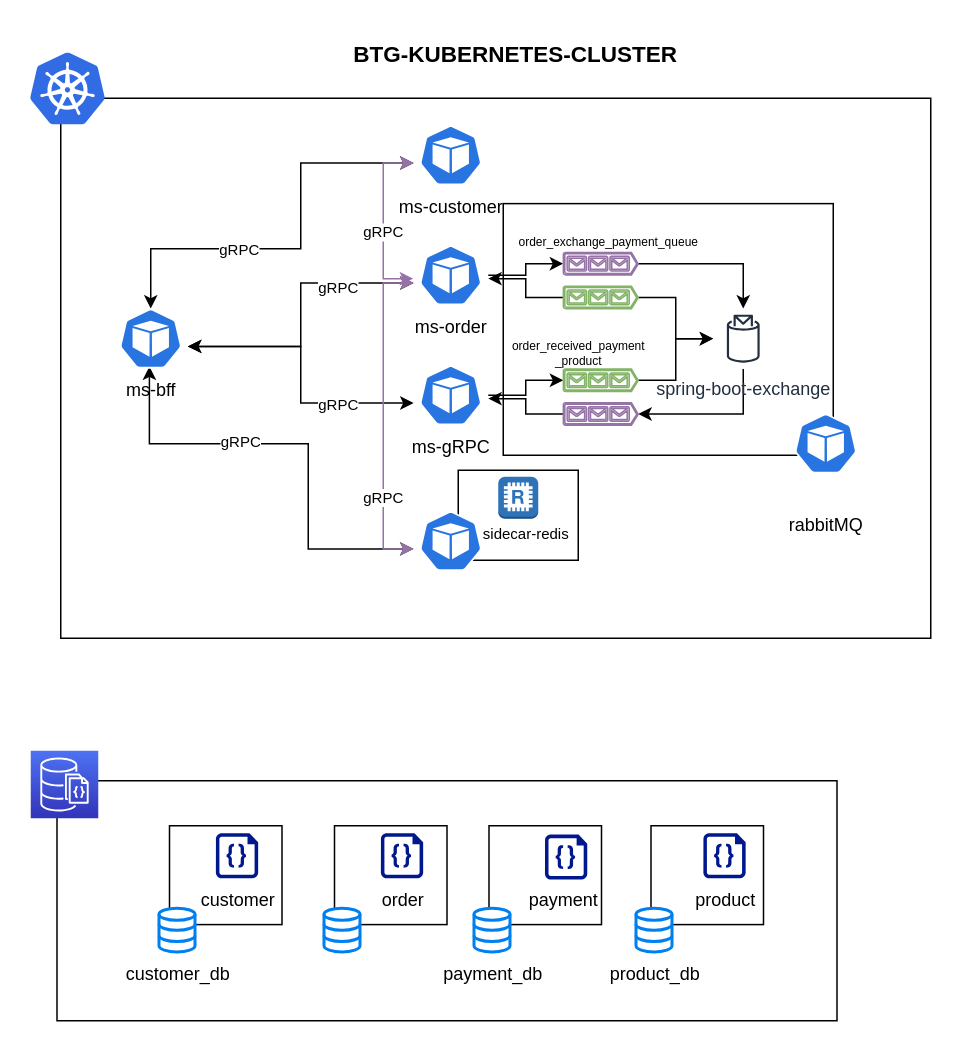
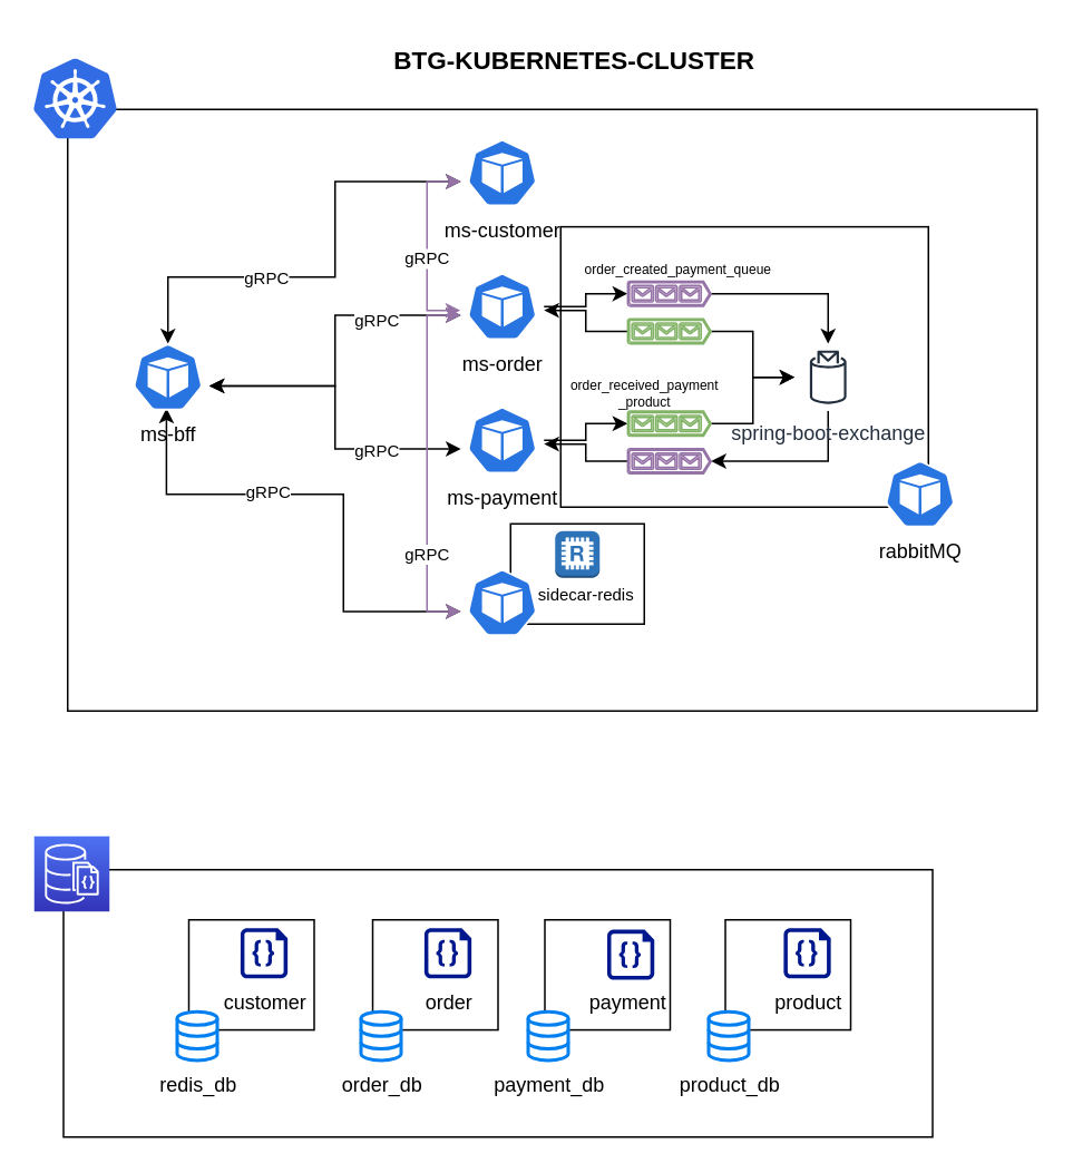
  <mxCell id="0" />
  <mxCell id="1" parent="0" />
  <mxCell id="2" value="" style="rounded=0;whiteSpace=wrap;html=1;fontSize=10;" parent="1" vertex="1"><mxGeometry x="37.5" y="520" width="520" height="160" as="geometry" /></mxCell>
  <mxCell id="3" value="" style="rounded=0;whiteSpace=wrap;html=1;fontSize=10;" parent="1" vertex="1"><mxGeometry x="40" y="65" width="580" height="360" as="geometry" /></mxCell>
  <mxCell id="4" value="" style="rounded=0;whiteSpace=wrap;html=1;fontSize=10;" parent="1" vertex="1"><mxGeometry x="433.5" y="550" width="75" height="65.9" as="geometry" /></mxCell>
  <mxCell id="5" value="" style="rounded=0;whiteSpace=wrap;html=1;fontSize=10;" parent="1" vertex="1"><mxGeometry x="325.5" y="550" width="75" height="65.9" as="geometry" /></mxCell>
  <mxCell id="6" value="" style="rounded=0;whiteSpace=wrap;html=1;fontSize=10;" parent="1" vertex="1"><mxGeometry x="222.5" y="550" width="75" height="65.9" as="geometry" /></mxCell>
  <mxCell id="7" value="" style="rounded=0;whiteSpace=wrap;html=1;fontSize=10;" parent="1" vertex="1"><mxGeometry x="112.5" y="550" width="75" height="65.9" as="geometry" /></mxCell>
  <mxCell id="8" value="" style="rounded=0;whiteSpace=wrap;html=1;" parent="1" vertex="1"><mxGeometry x="335" y="135.25" width="220" height="167.75" as="geometry" /></mxCell>
  <mxCell id="9" value="" style="rounded=0;whiteSpace=wrap;html=1;" parent="1" vertex="1"><mxGeometry x="305" y="313" width="80" height="60" as="geometry" /></mxCell>
  <mxCell id="10" value="" style="sketch=0;aspect=fixed;html=1;points=[];align=center;image;fontSize=12;image=img/lib/mscae/Kubernetes.svg;" parent="1" vertex="1"><mxGeometry x="20" y="35" width="50" height="48" as="geometry" /></mxCell>
  <mxCell id="11" style="edgeStyle=orthogonalEdgeStyle;rounded=0;orthogonalLoop=1;jettySize=auto;html=1;entryX=0.005;entryY=0.63;entryDx=0;entryDy=0;entryPerimeter=0;fontSize=8;startArrow=classic;startFill=1;endArrow=classic;endFill=1;" parent="1" source="16" target="17" edge="1"><mxGeometry relative="1" as="geometry"><Array as="points"><mxPoint x="100" y="165.25" /><mxPoint x="200" y="165.25" /><mxPoint x="200" y="108.25" /></Array></mxGeometry></mxCell>
  <mxCell id="12" value="&lt;font style=&quot;font-size: 10px;&quot;&gt;gRPC&lt;/font&gt;" style="edgeLabel;html=1;align=center;verticalAlign=middle;resizable=0;points=[];fontSize=8;" parent="11" vertex="1" connectable="0"><mxGeometry x="-0.282" relative="1" as="geometry"><mxPoint as="offset" /></mxGeometry></mxCell>
  <mxCell id="13" style="edgeStyle=orthogonalEdgeStyle;rounded=0;orthogonalLoop=1;jettySize=auto;html=1;exitX=0.485;exitY=-0.047;exitDx=0;exitDy=0;exitPerimeter=0;entryX=0.005;entryY=0.63;entryDx=0;entryDy=0;entryPerimeter=0;fontSize=8;startArrow=classic;startFill=1;endArrow=classic;endFill=1;" parent="1" source="28" target="22" edge="1"><mxGeometry relative="1" as="geometry"><Array as="points"><mxPoint x="99" y="295.25" /><mxPoint x="205" y="295.25" /><mxPoint x="205" y="365.25" /></Array></mxGeometry></mxCell>
  <mxCell id="14" style="edgeStyle=orthogonalEdgeStyle;rounded=0;orthogonalLoop=1;jettySize=auto;html=1;exitX=0.995;exitY=0.63;exitDx=0;exitDy=0;exitPerimeter=0;entryX=0.005;entryY=0.63;entryDx=0;entryDy=0;entryPerimeter=0;fontSize=8;startArrow=classic;startFill=1;endArrow=classic;endFill=1;" parent="1" source="16" target="20" edge="1"><mxGeometry relative="1" as="geometry" /></mxCell>
  <mxCell id="15" style="edgeStyle=orthogonalEdgeStyle;rounded=0;orthogonalLoop=1;jettySize=auto;html=1;exitX=0.995;exitY=0.63;exitDx=0;exitDy=0;exitPerimeter=0;entryX=0.005;entryY=0.63;entryDx=0;entryDy=0;entryPerimeter=0;fontSize=8;startArrow=classic;startFill=1;endArrow=classic;endFill=1;" parent="1" source="16" target="21" edge="1"><mxGeometry relative="1" as="geometry" /></mxCell>
  <mxCell id="16" value="" style="sketch=0;html=1;dashed=0;whitespace=wrap;fillColor=#2875E2;strokeColor=#ffffff;points=[[0.005,0.63,0],[0.1,0.2,0],[0.9,0.2,0],[0.5,0,0],[0.995,0.63,0],[0.72,0.99,0],[0.5,1,0],[0.28,0.99,0]];verticalLabelPosition=bottom;align=center;verticalAlign=top;shape=mxgraph.kubernetes.icon;prIcon=pod" parent="1" vertex="1"><mxGeometry x="75" y="205.25" width="50" height="40" as="geometry" /></mxCell>
  <mxCell id="17" value="" style="sketch=0;html=1;dashed=0;whitespace=wrap;fillColor=#2875E2;strokeColor=#ffffff;points=[[0.005,0.63,0],[0.1,0.2,0],[0.9,0.2,0],[0.5,0,0],[0.995,0.63,0],[0.72,0.99,0],[0.5,1,0],[0.28,0.99,0]];verticalLabelPosition=bottom;align=center;verticalAlign=top;shape=mxgraph.kubernetes.icon;prIcon=pod" parent="1" vertex="1"><mxGeometry x="275" y="83" width="50" height="40" as="geometry" /></mxCell>
  <mxCell id="18" style="edgeStyle=orthogonalEdgeStyle;rounded=0;orthogonalLoop=1;jettySize=auto;html=1;entryX=0.005;entryY=0.63;entryDx=0;entryDy=0;entryPerimeter=0;fontSize=8;startArrow=classic;startFill=1;endArrow=classic;endFill=1;fillColor=#e1d5e7;strokeColor=#9673a6;" parent="1" source="20" target="17" edge="1"><mxGeometry relative="1" as="geometry"><Array as="points"><mxPoint x="255" y="185.25" /><mxPoint x="255" y="108.25" /></Array></mxGeometry></mxCell>
  <mxCell id="19" style="edgeStyle=orthogonalEdgeStyle;rounded=0;orthogonalLoop=1;jettySize=auto;html=1;exitX=0.005;exitY=0.63;exitDx=0;exitDy=0;exitPerimeter=0;entryX=0.005;entryY=0.63;entryDx=0;entryDy=0;entryPerimeter=0;fontSize=8;startArrow=classic;startFill=1;endArrow=classic;endFill=1;fillColor=#e1d5e7;strokeColor=#9673a6;" parent="1" source="20" target="22" edge="1"><mxGeometry relative="1" as="geometry" /></mxCell>
  <mxCell id="20" value="" style="sketch=0;html=1;dashed=0;whitespace=wrap;fillColor=#2875E2;strokeColor=#ffffff;points=[[0.005,0.63,0],[0.1,0.2,0],[0.9,0.2,0],[0.5,0,0],[0.995,0.63,0],[0.72,0.99,0],[0.5,1,0],[0.28,0.99,0]];verticalLabelPosition=bottom;align=center;verticalAlign=top;shape=mxgraph.kubernetes.icon;prIcon=pod" parent="1" vertex="1"><mxGeometry x="275" y="163" width="50" height="40" as="geometry" /></mxCell>
  <mxCell id="21" value="" style="sketch=0;html=1;dashed=0;whitespace=wrap;fillColor=#2875E2;strokeColor=#ffffff;points=[[0.005,0.63,0],[0.1,0.2,0],[0.9,0.2,0],[0.5,0,0],[0.995,0.63,0],[0.72,0.99,0],[0.5,1,0],[0.28,0.99,0]];verticalLabelPosition=bottom;align=center;verticalAlign=top;shape=mxgraph.kubernetes.icon;prIcon=pod" parent="1" vertex="1"><mxGeometry x="275" y="243" width="50" height="40" as="geometry" /></mxCell>
  <mxCell id="22" value="" style="sketch=0;html=1;dashed=0;whitespace=wrap;fillColor=#2875E2;strokeColor=#ffffff;points=[[0.005,0.63,0],[0.1,0.2,0],[0.9,0.2,0],[0.5,0,0],[0.995,0.63,0],[0.72,0.99,0],[0.5,1,0],[0.28,0.99,0]];verticalLabelPosition=bottom;align=center;verticalAlign=top;shape=mxgraph.kubernetes.icon;prIcon=pod" parent="1" vertex="1"><mxGeometry x="275" y="340.25" width="50" height="40" as="geometry" /></mxCell>
  <mxCell id="23" value="ms-customer" style="text;html=1;align=center;verticalAlign=middle;resizable=0;points=[];autosize=1;strokeColor=none;fillColor=none;" parent="1" vertex="1"><mxGeometry x="255" y="123" width="90" height="30" as="geometry" /></mxCell>
  <mxCell id="24" value="ms-order" style="text;html=1;align=center;verticalAlign=middle;resizable=0;points=[];autosize=1;strokeColor=none;fillColor=none;" parent="1" vertex="1"><mxGeometry x="265" y="203" width="70" height="30" as="geometry" /></mxCell>
- <mxCell id="25" value="ms-gRPC" style="text;html=1;align=center;verticalAlign=middle;resizable=0;points=[];autosize=1;strokeColor=none;fillColor=none;" parent="1" vertex="1"><mxGeometry x="255" y="283" width="90" height="30" as="geometry" /></mxCell>
+ <mxCell id="25" value="ms-payment" style="text;html=1;align=center;verticalAlign=middle;resizable=0;points=[];autosize=1;strokeColor=none;fillColor=none;" parent="1" vertex="1"><mxGeometry x="255" y="283" width="90" height="30" as="geometry" /></mxCell>
  <mxCell id="26" value="" style="outlineConnect=0;dashed=0;verticalLabelPosition=bottom;verticalAlign=top;align=center;html=1;shape=mxgraph.aws3.redis;fillColor=#2E73B8;gradientColor=none;" parent="1" vertex="1"><mxGeometry x="331.66" y="317.25" width="26.67" height="28" as="geometry" /></mxCell>
  <mxCell id="27" value="&lt;font style=&quot;font-size: 10px;&quot;&gt;sidecar-redis&lt;/font&gt;" style="text;html=1;align=center;verticalAlign=middle;resizable=0;points=[];autosize=1;strokeColor=none;fillColor=none;" parent="1" vertex="1"><mxGeometry x="310" y="340.25" width="80" height="30" as="geometry" /></mxCell>
  <mxCell id="28" value="ms-bff" style="text;html=1;align=center;verticalAlign=middle;resizable=0;points=[];autosize=1;strokeColor=none;fillColor=none;" parent="1" vertex="1"><mxGeometry x="70" y="245.25" width="60" height="30" as="geometry" /></mxCell>
  <mxCell id="29" value="" style="sketch=0;html=1;dashed=0;whitespace=wrap;fillColor=#2875E2;strokeColor=#ffffff;points=[[0.005,0.63,0],[0.1,0.2,0],[0.9,0.2,0],[0.5,0,0],[0.995,0.63,0],[0.72,0.99,0],[0.5,1,0],[0.28,0.99,0]];verticalLabelPosition=bottom;align=center;verticalAlign=top;shape=mxgraph.kubernetes.icon;prIcon=pod" parent="1" vertex="1"><mxGeometry x="525" y="275.25" width="50" height="40" as="geometry" /></mxCell>
- <mxCell id="30" value="rabbitMQ" style="text;html=1;align=center;verticalAlign=middle;resizable=0;points=[];autosize=1;strokeColor=none;fillColor=none;" parent="1" vertex="1"><mxGeometry x="515" y="335.25" width="70" height="30" as="geometry" /></mxCell>
+ <mxCell id="30" value="rabbitMQ" style="text;html=1;align=center;verticalAlign=middle;resizable=0;points=[];autosize=1;strokeColor=none;fillColor=none;" parent="1" vertex="1"><mxGeometry x="515" y="315.25" width="70" height="30" as="geometry" /></mxCell>
  <mxCell id="31" style="edgeStyle=orthogonalEdgeStyle;rounded=0;orthogonalLoop=1;jettySize=auto;html=1;fontSize=10;startArrow=classic;startFill=1;endArrow=none;endFill=0;" parent="1" source="33" target="43" edge="1"><mxGeometry relative="1" as="geometry" /></mxCell>
  <mxCell id="32" style="edgeStyle=orthogonalEdgeStyle;rounded=0;orthogonalLoop=1;jettySize=auto;html=1;fontSize=10;" parent="1" source="33" edge="1"><mxGeometry relative="1" as="geometry"><mxPoint x="325" y="265.25" as="targetPoint" /><Array as="points"><mxPoint x="350" y="275.25" /><mxPoint x="350" y="265.25" /></Array></mxGeometry></mxCell>
  <mxCell id="33" value="" style="sketch=0;aspect=fixed;pointerEvents=1;shadow=0;dashed=0;html=1;strokeColor=#9673a6;labelPosition=center;verticalLabelPosition=bottom;verticalAlign=top;align=center;fillColor=#e1d5e7;shape=mxgraph.azure.queue_generic;fontSize=10;" parent="1" vertex="1"><mxGeometry x="375" y="268" width="50" height="15" as="geometry" /></mxCell>
  <mxCell id="34" style="edgeStyle=orthogonalEdgeStyle;rounded=0;orthogonalLoop=1;jettySize=auto;html=1;fontSize=10;" parent="1" source="36" target="43" edge="1"><mxGeometry relative="1" as="geometry"><Array as="points"><mxPoint x="450" y="253.25" /><mxPoint x="450" y="225.25" /></Array></mxGeometry></mxCell>
  <mxCell id="35" style="edgeStyle=orthogonalEdgeStyle;rounded=0;orthogonalLoop=1;jettySize=auto;html=1;fontSize=10;startArrow=classic;startFill=1;endArrow=none;endFill=0;" parent="1" source="36" target="21" edge="1"><mxGeometry relative="1" as="geometry" /></mxCell>
  <mxCell id="36" value="" style="sketch=0;aspect=fixed;pointerEvents=1;shadow=0;dashed=0;html=1;strokeColor=#82b366;labelPosition=center;verticalLabelPosition=bottom;verticalAlign=top;align=center;fillColor=#d5e8d4;shape=mxgraph.azure.queue_generic;fontSize=10;" parent="1" vertex="1"><mxGeometry x="375" y="245.5" width="50" height="15" as="geometry" /></mxCell>
  <mxCell id="37" style="edgeStyle=orthogonalEdgeStyle;rounded=0;orthogonalLoop=1;jettySize=auto;html=1;fontSize=10;" parent="1" source="39" target="43" edge="1"><mxGeometry relative="1" as="geometry" /></mxCell>
  <mxCell id="38" style="edgeStyle=orthogonalEdgeStyle;rounded=0;orthogonalLoop=1;jettySize=auto;html=1;fontSize=10;" parent="1" source="39" edge="1"><mxGeometry relative="1" as="geometry"><mxPoint x="325" y="185.25" as="targetPoint" /><Array as="points"><mxPoint x="350" y="198.25" /><mxPoint x="350" y="185.25" /></Array></mxGeometry></mxCell>
  <mxCell id="39" value="" style="sketch=0;aspect=fixed;pointerEvents=1;shadow=0;dashed=0;html=1;strokeColor=#82b366;labelPosition=center;verticalLabelPosition=bottom;verticalAlign=top;align=center;fillColor=#d5e8d4;shape=mxgraph.azure.queue_generic;fontSize=10;" parent="1" vertex="1"><mxGeometry x="375" y="190.25" width="50" height="15" as="geometry" /></mxCell>
  <mxCell id="40" style="edgeStyle=orthogonalEdgeStyle;rounded=0;orthogonalLoop=1;jettySize=auto;html=1;fontSize=10;" parent="1" source="42" target="43" edge="1"><mxGeometry relative="1" as="geometry" /></mxCell>
  <mxCell id="41" style="edgeStyle=orthogonalEdgeStyle;rounded=0;orthogonalLoop=1;jettySize=auto;html=1;fontSize=10;startArrow=classic;startFill=1;endArrow=none;endFill=0;" parent="1" source="42" target="20" edge="1"><mxGeometry relative="1" as="geometry" /></mxCell>
  <mxCell id="42" value="" style="sketch=0;aspect=fixed;pointerEvents=1;shadow=0;dashed=0;html=1;strokeColor=#9673a6;labelPosition=center;verticalLabelPosition=bottom;verticalAlign=top;align=center;fillColor=#e1d5e7;shape=mxgraph.azure.queue_generic;fontSize=10;" parent="1" vertex="1"><mxGeometry x="375" y="167.75" width="50" height="15" as="geometry" /></mxCell>
  <mxCell id="43" value="spring-boot-exchange" style="sketch=0;outlineConnect=0;fontColor=#232F3E;gradientColor=none;strokeColor=#232F3E;fillColor=#ffffff;dashed=0;verticalLabelPosition=bottom;verticalAlign=top;align=center;html=1;fontSize=12;fontStyle=0;aspect=fixed;shape=mxgraph.aws4.resourceIcon;resIcon=mxgraph.aws4.topic_2;" parent="1" vertex="1"><mxGeometry x="475" y="205.25" width="40" height="40" as="geometry" /></mxCell>
- <mxCell id="44" value="&lt;font style=&quot;font-size: 8px;&quot;&gt;order_exchange_payment_queue&lt;/font&gt;" style="text;html=1;align=center;verticalAlign=middle;resizable=0;points=[];autosize=1;strokeColor=none;fillColor=none;fontSize=10;" parent="1" vertex="1"><mxGeometry x="335" y="145.25" width="140" height="30" as="geometry" /></mxCell>
+ <mxCell id="44" value="&lt;font style=&quot;font-size: 8px;&quot;&gt;order_created_payment_queue&lt;/font&gt;" style="text;html=1;align=center;verticalAlign=middle;resizable=0;points=[];autosize=1;strokeColor=none;fillColor=none;fontSize=10;" parent="1" vertex="1"><mxGeometry x="335" y="145.25" width="140" height="30" as="geometry" /></mxCell>
  <mxCell id="45" value="order_received_payment&lt;br&gt;_product" style="text;html=1;align=center;verticalAlign=middle;resizable=0;points=[];autosize=1;strokeColor=none;fillColor=none;fontSize=8;" parent="1" vertex="1"><mxGeometry x="330" y="220.25" width="110" height="30" as="geometry" /></mxCell>
  <mxCell id="46" value="&lt;font style=&quot;font-size: 10px;&quot;&gt;gRPC&lt;/font&gt;" style="edgeLabel;html=1;align=center;verticalAlign=middle;resizable=0;points=[];fontSize=8;" parent="1" vertex="1" connectable="0"><mxGeometry x="174.996" y="175.254" as="geometry"><mxPoint x="-15" y="118" as="offset" /></mxGeometry></mxCell>
  <mxCell id="47" value="&lt;font style=&quot;font-size: 10px;&quot;&gt;gRPC&lt;/font&gt;" style="edgeLabel;html=1;align=center;verticalAlign=middle;resizable=0;points=[];fontSize=8;" parent="1" vertex="1" connectable="0"><mxGeometry x="224.996" y="190.254" as="geometry" /></mxCell>
  <mxCell id="48" value="&lt;font style=&quot;font-size: 10px;&quot;&gt;gRPC&lt;/font&gt;" style="edgeLabel;html=1;align=center;verticalAlign=middle;resizable=0;points=[];fontSize=8;" parent="1" vertex="1" connectable="0"><mxGeometry x="224.996" y="268.004" as="geometry" /></mxCell>
  <mxCell id="49" value="&lt;font style=&quot;font-size: 10px;&quot;&gt;gRPC&lt;/font&gt;" style="edgeLabel;html=1;align=center;verticalAlign=middle;resizable=0;points=[];fontSize=8;" parent="1" vertex="1" connectable="0"><mxGeometry x="254.996" y="153.004" as="geometry" /></mxCell>
  <mxCell id="50" value="&lt;font style=&quot;font-size: 10px;&quot;&gt;gRPC&lt;/font&gt;" style="edgeLabel;html=1;align=center;verticalAlign=middle;resizable=0;points=[];fontSize=8;" parent="1" vertex="1" connectable="0"><mxGeometry x="254.996" y="330.254" as="geometry" /></mxCell>
  <mxCell id="51" value="" style="sketch=0;points=[[0,0,0],[0.25,0,0],[0.5,0,0],[0.75,0,0],[1,0,0],[0,1,0],[0.25,1,0],[0.5,1,0],[0.75,1,0],[1,1,0],[0,0.25,0],[0,0.5,0],[0,0.75,0],[1,0.25,0],[1,0.5,0],[1,0.75,0]];outlineConnect=0;fontColor=#232F3E;gradientColor=#4D72F3;gradientDirection=north;fillColor=#3334B9;strokeColor=#ffffff;dashed=0;verticalLabelPosition=bottom;verticalAlign=top;align=center;html=1;fontSize=12;fontStyle=0;aspect=fixed;shape=mxgraph.aws4.resourceIcon;resIcon=mxgraph.aws4.documentdb_with_mongodb_compatibility;" parent="1" vertex="1"><mxGeometry x="20" y="500" width="45" height="45" as="geometry" /></mxCell>
  <mxCell id="52" value="" style="sketch=0;aspect=fixed;pointerEvents=1;shadow=0;dashed=0;html=1;strokeColor=none;labelPosition=center;verticalLabelPosition=bottom;verticalAlign=top;align=center;fillColor=#00188D;shape=mxgraph.azure.code_file;fontSize=10;" parent="1" vertex="1"><mxGeometry x="143.4" y="555" width="28.2" height="30" as="geometry" /></mxCell>
  <mxCell id="53" value="" style="html=1;verticalLabelPosition=bottom;align=center;labelBackgroundColor=#ffffff;verticalAlign=top;strokeWidth=2;strokeColor=#0080F0;shadow=0;dashed=0;shape=mxgraph.ios7.icons.data;fontSize=10;" parent="1" vertex="1"><mxGeometry x="105.5" y="605" width="24" height="29.1" as="geometry" /></mxCell>
- <mxCell id="54" value="customer_db" style="text;html=1;align=center;verticalAlign=middle;resizable=0;points=[];autosize=1;strokeColor=none;fillColor=none;" parent="1" vertex="1"><mxGeometry x="72.5" y="634.1" width="90" height="30" as="geometry" /></mxCell>
+ <mxCell id="54" value="redis_db" style="text;html=1;align=center;verticalAlign=middle;resizable=0;points=[];autosize=1;strokeColor=none;fillColor=none;" parent="1" vertex="1"><mxGeometry x="72.5" y="634.1" width="90" height="30" as="geometry" /></mxCell>
  <mxCell id="55" value="" style="html=1;verticalLabelPosition=bottom;align=center;labelBackgroundColor=#ffffff;verticalAlign=top;strokeWidth=2;strokeColor=#0080F0;shadow=0;dashed=0;shape=mxgraph.ios7.icons.data;fontSize=10;" parent="1" vertex="1"><mxGeometry x="215.5" y="605" width="24" height="29.1" as="geometry" /></mxCell>
+ <mxCell id="56" value="order_db" style="text;html=1;align=center;verticalAlign=middle;resizable=0;points=[];autosize=1;strokeColor=none;fillColor=none;" parent="1" vertex="1"><mxGeometry x="192.5" y="634.1" width="70" height="30" as="geometry" /></mxCell>
  <mxCell id="57" value="" style="html=1;verticalLabelPosition=bottom;align=center;labelBackgroundColor=#ffffff;verticalAlign=top;strokeWidth=2;strokeColor=#0080F0;shadow=0;dashed=0;shape=mxgraph.ios7.icons.data;fontSize=10;" parent="1" vertex="1"><mxGeometry x="315.5" y="605" width="24" height="29.1" as="geometry" /></mxCell>
  <mxCell id="58" value="payment_db" style="text;html=1;align=center;verticalAlign=middle;resizable=0;points=[];autosize=1;strokeColor=none;fillColor=none;" parent="1" vertex="1"><mxGeometry x="282.5" y="634.1" width="90" height="30" as="geometry" /></mxCell>
  <mxCell id="59" value="" style="html=1;verticalLabelPosition=bottom;align=center;labelBackgroundColor=#ffffff;verticalAlign=top;strokeWidth=2;strokeColor=#0080F0;shadow=0;dashed=0;shape=mxgraph.ios7.icons.data;fontSize=10;" parent="1" vertex="1"><mxGeometry x="423.5" y="605" width="24" height="29.1" as="geometry" /></mxCell>
  <mxCell id="60" value="product_db" style="text;html=1;align=center;verticalAlign=middle;resizable=0;points=[];autosize=1;strokeColor=none;fillColor=none;" parent="1" vertex="1"><mxGeometry x="395.5" y="634.1" width="80" height="30" as="geometry" /></mxCell>
  <mxCell id="61" value="customer" style="text;html=1;align=center;verticalAlign=middle;resizable=0;points=[];autosize=1;strokeColor=none;fillColor=none;" parent="1" vertex="1"><mxGeometry x="122.5" y="585" width="70" height="30" as="geometry" /></mxCell>
  <mxCell id="62" value="" style="sketch=0;aspect=fixed;pointerEvents=1;shadow=0;dashed=0;html=1;strokeColor=none;labelPosition=center;verticalLabelPosition=bottom;verticalAlign=top;align=center;fillColor=#00188D;shape=mxgraph.azure.code_file;fontSize=10;" parent="1" vertex="1"><mxGeometry x="253.4" y="555" width="28.2" height="30" as="geometry" /></mxCell>
  <mxCell id="63" value="order" style="text;html=1;align=center;verticalAlign=middle;resizable=0;points=[];autosize=1;strokeColor=none;fillColor=none;" parent="1" vertex="1"><mxGeometry x="242.5" y="585" width="50" height="30" as="geometry" /></mxCell>
  <mxCell id="64" value="" style="sketch=0;aspect=fixed;pointerEvents=1;shadow=0;dashed=0;html=1;strokeColor=none;labelPosition=center;verticalLabelPosition=bottom;verticalAlign=top;align=center;fillColor=#00188D;shape=mxgraph.azure.code_file;fontSize=10;" parent="1" vertex="1"><mxGeometry x="362.8" y="555.9" width="28.2" height="30" as="geometry" /></mxCell>
  <mxCell id="65" value="payment" style="text;html=1;align=center;verticalAlign=middle;resizable=0;points=[];autosize=1;strokeColor=none;fillColor=none;" parent="1" vertex="1"><mxGeometry x="340" y="585.45" width="70" height="30" as="geometry" /></mxCell>
  <mxCell id="66" value="" style="sketch=0;aspect=fixed;pointerEvents=1;shadow=0;dashed=0;html=1;strokeColor=none;labelPosition=center;verticalLabelPosition=bottom;verticalAlign=top;align=center;fillColor=#00188D;shape=mxgraph.azure.code_file;fontSize=10;" parent="1" vertex="1"><mxGeometry x="468.4" y="555" width="28.2" height="30" as="geometry" /></mxCell>
  <mxCell id="67" value="product" style="text;html=1;align=center;verticalAlign=middle;resizable=0;points=[];autosize=1;strokeColor=none;fillColor=none;" parent="1" vertex="1"><mxGeometry x="452.5" y="585" width="60" height="30" as="geometry" /></mxCell>
  <mxCell id="68" value="&lt;font style=&quot;font-size: 15px;&quot;&gt;&lt;b&gt;BTG-KUBERNETES-CLUSTER&lt;/b&gt;&lt;/font&gt;" style="text;html=1;align=center;verticalAlign=middle;resizable=0;points=[];autosize=1;strokeColor=none;fillColor=none;fontSize=10;" parent="1" vertex="1"><mxGeometry x="223" y="20" width="240" height="30" as="geometry" /></mxCell>
